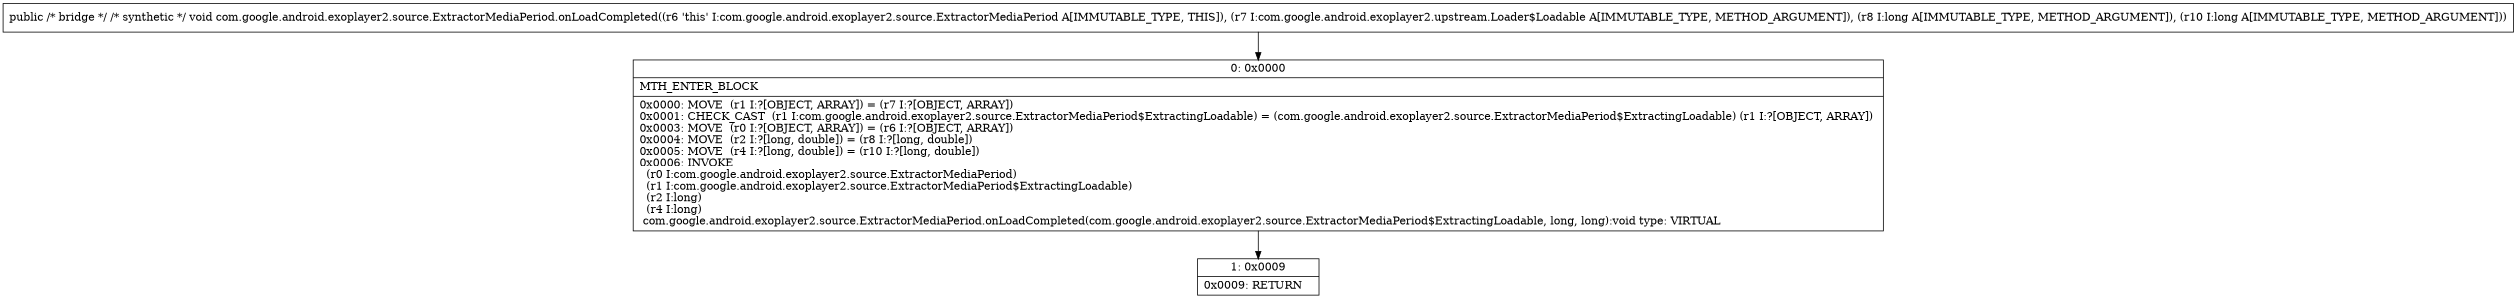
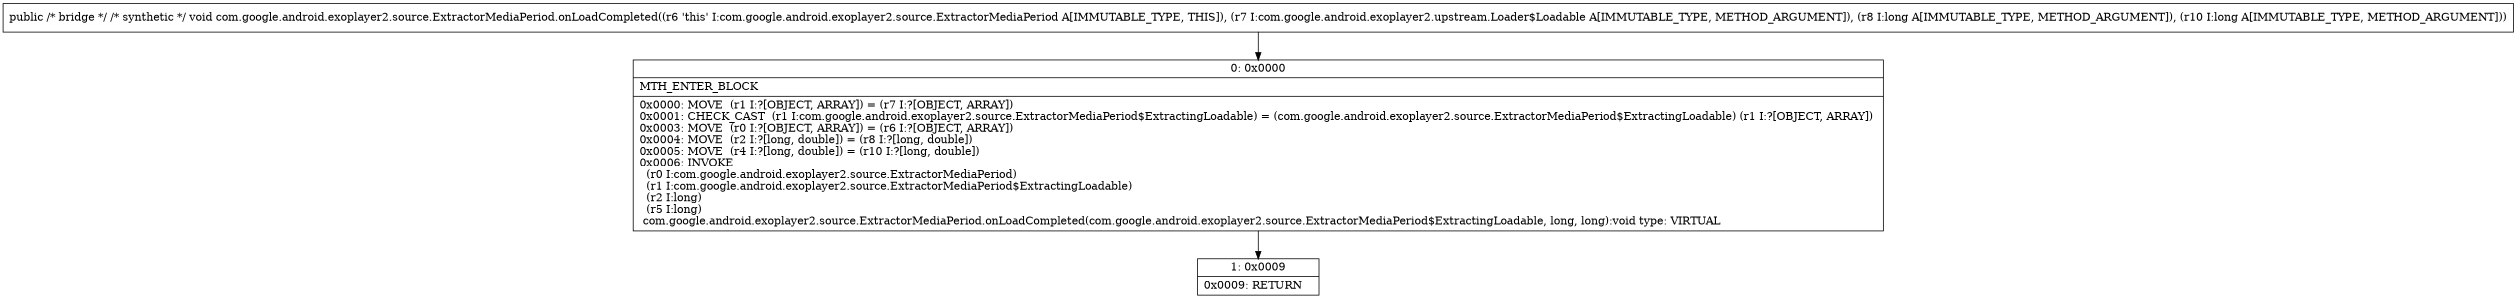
  digraph {
    node [shape=record]
-   n1 [label="{0\:\ 0x0000|MTH_ENTER_BLOCK\l|0x0000: MOVE  (r1 I:?[OBJECT, ARRAY]) = (r7 I:?[OBJECT, ARRAY]) \l0x0001: CHECK_CAST  (r1 I:com.google.android.exoplayer2.source.ExtractorMediaPeriod$ExtractingLoadable) = (com.google.android.exoplayer2.source.ExtractorMediaPeriod$ExtractingLoadable) (r1 I:?[OBJECT, ARRAY]) \l0x0003: MOVE  (r0 I:?[OBJECT, ARRAY]) = (r6 I:?[OBJECT, ARRAY]) \l0x0004: MOVE  (r2 I:?[long, double]) = (r8 I:?[long, double]) \l0x0005: MOVE  (r4 I:?[long, double]) = (r10 I:?[long, double]) \l0x0006: INVOKE  \l  (r0 I:com.google.android.exoplayer2.source.ExtractorMediaPeriod)\l  (r1 I:com.google.android.exoplayer2.source.ExtractorMediaPeriod$ExtractingLoadable)\l  (r2 I:long)\l  (r4 I:long)\l com.google.android.exoplayer2.source.ExtractorMediaPeriod.onLoadCompleted(com.google.android.exoplayer2.source.ExtractorMediaPeriod$ExtractingLoadable, long, long):void type: VIRTUAL \l}"]
+   n1 [label="{0\:\ 0x0000|MTH_ENTER_BLOCK\l|0x0000: MOVE  (r1 I:?[OBJECT, ARRAY]) = (r7 I:?[OBJECT, ARRAY]) \l0x0001: CHECK_CAST  (r1 I:com.google.android.exoplayer2.source.ExtractorMediaPeriod$ExtractingLoadable) = (com.google.android.exoplayer2.source.ExtractorMediaPeriod$ExtractingLoadable) (r1 I:?[OBJECT, ARRAY]) \l0x0003: MOVE  (r0 I:?[OBJECT, ARRAY]) = (r6 I:?[OBJECT, ARRAY]) \l0x0004: MOVE  (r2 I:?[long, double]) = (r8 I:?[long, double]) \l0x0005: MOVE  (r4 I:?[long, double]) = (r10 I:?[long, double]) \l0x0006: INVOKE  \l  (r0 I:com.google.android.exoplayer2.source.ExtractorMediaPeriod)\l  (r1 I:com.google.android.exoplayer2.source.ExtractorMediaPeriod$ExtractingLoadable)\l  (r2 I:long)\l  (r5 I:long)\l com.google.android.exoplayer2.source.ExtractorMediaPeriod.onLoadCompleted(com.google.android.exoplayer2.source.ExtractorMediaPeriod$ExtractingLoadable, long, long):void type: VIRTUAL \l}"]
    n2 [label="{1\:\ 0x0009|0x0009: RETURN   \l}"]
    n3 [label="{public \/* bridge *\/ \/* synthetic *\/ void com.google.android.exoplayer2.source.ExtractorMediaPeriod.onLoadCompleted((r6 'this' I:com.google.android.exoplayer2.source.ExtractorMediaPeriod A[IMMUTABLE_TYPE, THIS]), (r7 I:com.google.android.exoplayer2.upstream.Loader$Loadable A[IMMUTABLE_TYPE, METHOD_ARGUMENT]), (r8 I:long A[IMMUTABLE_TYPE, METHOD_ARGUMENT]), (r10 I:long A[IMMUTABLE_TYPE, METHOD_ARGUMENT])) }"]
    n1 -> n2
    n3 -> n1
  }
